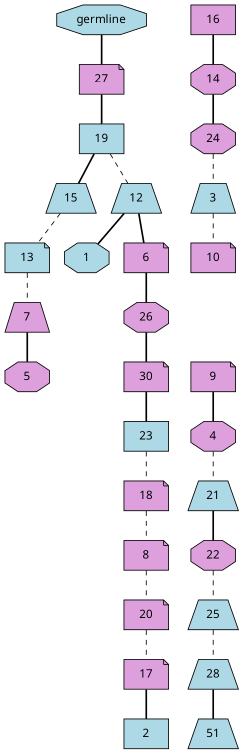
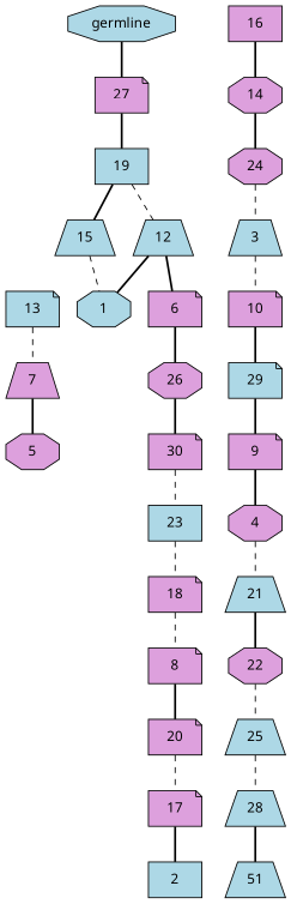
  graph {
    fontname="Noto Sans"
    rankdir=UD
    splines=line
    node [fillcolor=plum fontname="Noto Sans" shape=note style=filled]
    edge [fontname="Noto Sans" style=bold]
    n1 [fillcolor=lightblue label=germline shape=octagon]
    n2 [label=27]
    n3 [fillcolor=lightblue label=19 shape=box]
    n4 [fillcolor=lightblue label=15 shape=trapezium]
    n5 [fillcolor=lightblue label=12 shape=trapezium]
    n6 [fillcolor=lightblue label=13]
    n7 [fillcolor=lightblue label=1 shape=octagon]
    n8 [label=6]
    n9 [label=7 shape=trapezium]
    n10 [label=5 shape=octagon]
    n11 [label=26 shape=octagon]
    n12 [label=16 shape=box]
    n13 [label=14 shape=octagon]
    n14 [label=24 shape=octagon]
    n15 [fillcolor=lightblue label=3 shape=trapezium]
    n16 [label=10]
+   n17 [fillcolor=lightblue label=29]
    n18 [label=9]
    n19 [label=4 shape=octagon]
    n20 [fillcolor=lightblue label=21 shape=trapezium]
    n21 [label=22 shape=octagon]
    n22 [fillcolor=lightblue label=25 shape=trapezium]
    n23 [fillcolor=lightblue label=28 shape=trapezium]
    n24 [fillcolor=lightblue label=51 shape=trapezium]
    n25 [label=30]
    n26 [fillcolor=lightblue label=23 shape=box]
    n27 [label=18]
    n28 [label=8]
    n29 [label=20]
    n30 [label=17]
    n31 [fillcolor=lightblue label=2 shape=box]
    n1 -- n2
    n2 -- n3
    n3 -- n4
    n3 -- n5 [style=dashed]
-   n4 -- n6 [style=dashed]
+   n4 -- n7 [style=dashed]
    n5 -- n7
    n5 -- n8
    n6 -- n9 [style=dashed]
    n8 -- n11
    n9 -- n10
    n11 -- n25
    n12 -- n13
    n13 -- n14
    n14 -- n15 [style=dashed]
    n15 -- n16 [style=dashed]
+   n16 -- n17
+   n17 -- n18
    n18 -- n19
    n19 -- n20 [style=dashed]
    n20 -- n21
    n21 -- n22 [style=dashed]
    n22 -- n23 [style=dashed]
    n23 -- n24
-   n25 -- n26
+   n25 -- n26 [style=dashed]
    n26 -- n27 [style=dashed]
    n27 -- n28 [style=dashed]
-   n28 -- n29 [style=dashed]
+   n28 -- n29
    n29 -- n30 [style=dashed]
    n30 -- n31
  }
